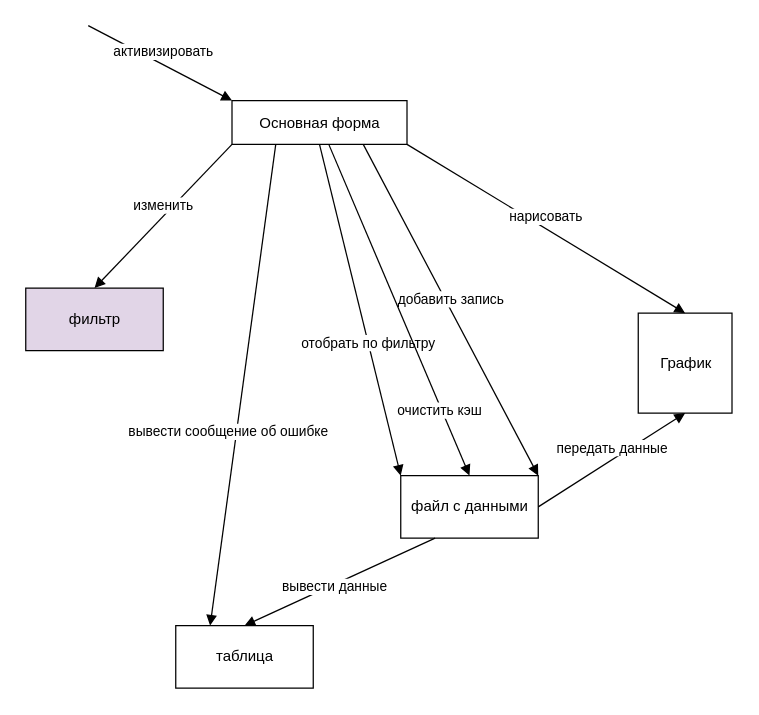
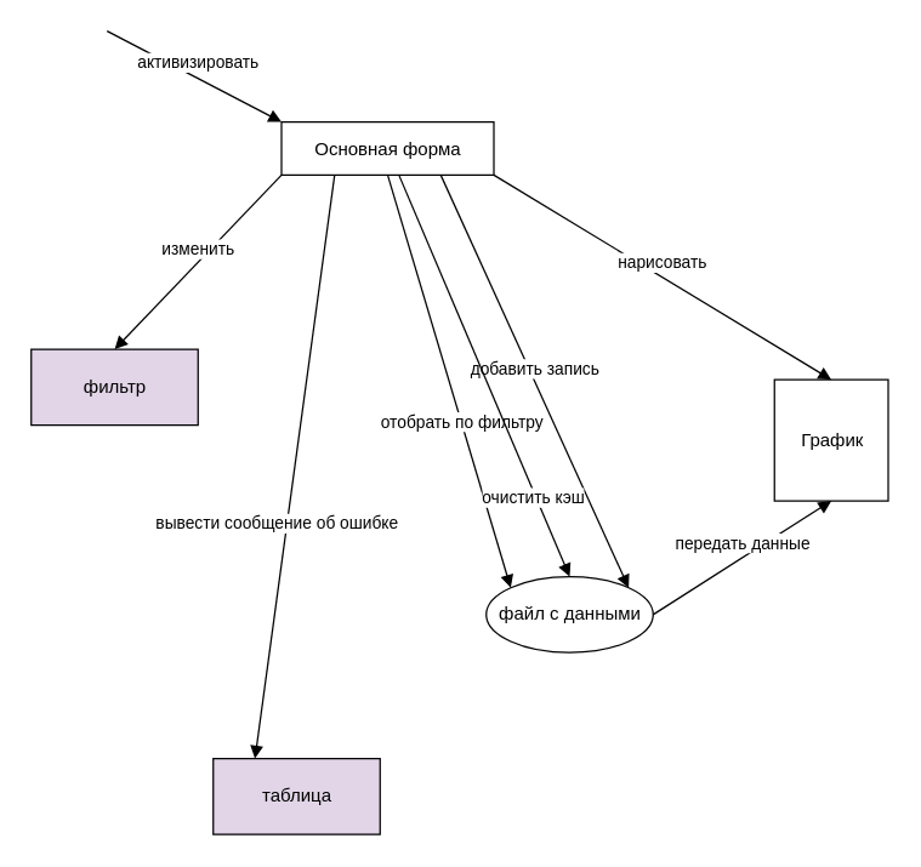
  <mxCell id="0" />
  <mxCell id="1" parent="0" />
  <mxCell id="2" value="Основная форма" style="html=1;" vertex="1" parent="1"><mxGeometry x="185" y="80" width="140" height="35" as="geometry" /></mxCell>
  <mxCell id="3" value="График" style="html=1;" vertex="1" parent="1"><mxGeometry x="510" y="250" width="75" height="80" as="geometry" /></mxCell>
  <mxCell id="4" value="фильтр" style="html=1;fillColor=#e1d5e7;" vertex="1" parent="1"><mxGeometry x="20" y="230" width="110" height="50" as="geometry" /></mxCell>
- <mxCell id="5" value="файл с данными" style="html=1;" vertex="1" parent="1"><mxGeometry x="320" y="380" width="110" height="50" as="geometry" /></mxCell>
+ <mxCell id="5" value="файл с данными" style="ellipse;html=1;" vertex="1" parent="1"><mxGeometry x="320" y="380" width="110" height="50" as="geometry" /></mxCell>
  <mxCell id="6" value="активизировать" style="html=1;verticalAlign=bottom;endArrow=block;entryX=0;entryY=0;entryDx=0;entryDy=0;" edge="1" parent="1" target="2"><mxGeometry x="0.034" y="1" width="80" relative="1" as="geometry"><mxPoint x="70" y="20" as="sourcePoint" /><mxPoint x="90" y="470" as="targetPoint" /><mxPoint as="offset" /></mxGeometry></mxCell>
  <mxCell id="7" value="изменить" style="html=1;verticalAlign=bottom;endArrow=block;exitX=0;exitY=1;exitDx=0;exitDy=0;entryX=0.5;entryY=0;entryDx=0;entryDy=0;" edge="1" parent="1" source="2" target="4"><mxGeometry width="80" relative="1" as="geometry"><mxPoint x="20" y="470" as="sourcePoint" /><mxPoint x="100" y="470" as="targetPoint" /></mxGeometry></mxCell>
  <mxCell id="8" value="отобрать по фильтру" style="html=1;verticalAlign=bottom;endArrow=block;exitX=0.5;exitY=1;exitDx=0;exitDy=0;entryX=0;entryY=0;entryDx=0;entryDy=0;" edge="1" parent="1" source="2" target="5"><mxGeometry x="0.259" y="-2" width="80" relative="1" as="geometry"><mxPoint x="20" y="470" as="sourcePoint" /><mxPoint x="100" y="470" as="targetPoint" /><mxPoint as="offset" /></mxGeometry></mxCell>
- <mxCell id="9" value="таблица" style="html=1;" vertex="1" parent="1"><mxGeometry x="140" y="500" width="110" height="50" as="geometry" /></mxCell>
+ <mxCell id="9" value="таблица" style="html=1;fillColor=#e1d5e7;" vertex="1" parent="1"><mxGeometry x="140" y="500" width="110" height="50" as="geometry" /></mxCell>
  <mxCell id="10" value="добавить запись" style="html=1;verticalAlign=bottom;endArrow=block;exitX=0.75;exitY=1;exitDx=0;exitDy=0;entryX=1;entryY=0;entryDx=0;entryDy=0;" edge="1" parent="1" source="2" target="5"><mxGeometry width="80" relative="1" as="geometry"><mxPoint x="20" y="580" as="sourcePoint" /><mxPoint x="100" y="580" as="targetPoint" /></mxGeometry></mxCell>
- <mxCell id="11" value="вывести данные" style="html=1;verticalAlign=bottom;endArrow=block;exitX=0.25;exitY=1;exitDx=0;exitDy=0;entryX=0.5;entryY=0;entryDx=0;entryDy=0;" edge="1" parent="1" source="5" target="9"><mxGeometry x="0.111" y="10" width="80" relative="1" as="geometry"><mxPoint x="20" y="580" as="sourcePoint" /><mxPoint x="100" y="580" as="targetPoint" /><mxPoint as="offset" /></mxGeometry></mxCell>
  <mxCell id="12" value="нарисовать" style="html=1;verticalAlign=bottom;endArrow=block;exitX=1;exitY=1;exitDx=0;exitDy=0;entryX=0.5;entryY=0;entryDx=0;entryDy=0;" edge="1" parent="1" source="2" target="3"><mxGeometry width="80" relative="1" as="geometry"><mxPoint x="20" y="610" as="sourcePoint" /><mxPoint x="100" y="610" as="targetPoint" /></mxGeometry></mxCell>
  <mxCell id="13" value="передать данные" style="html=1;verticalAlign=bottom;endArrow=block;entryX=0.5;entryY=1;entryDx=0;entryDy=0;exitX=1;exitY=0.5;exitDx=0;exitDy=0;" edge="1" parent="1" source="5" target="3"><mxGeometry width="80" relative="1" as="geometry"><mxPoint x="20" y="610" as="sourcePoint" /><mxPoint x="100" y="610" as="targetPoint" /></mxGeometry></mxCell>
  <mxCell id="14" value="вывести сообщение об ошибке" style="html=1;verticalAlign=bottom;endArrow=block;exitX=0.25;exitY=1;exitDx=0;exitDy=0;entryX=0.25;entryY=0;entryDx=0;entryDy=0;" edge="1" parent="1" source="2" target="9"><mxGeometry x="0.246" y="-4" width="80" relative="1" as="geometry"><mxPoint x="20" y="570" as="sourcePoint" /><mxPoint x="100" y="570" as="targetPoint" /><mxPoint x="-1" as="offset" /></mxGeometry></mxCell>
  <mxCell id="15" value="очистить кэш" style="html=1;verticalAlign=bottom;endArrow=block;entryX=0.5;entryY=0;entryDx=0;entryDy=0;" edge="1" parent="1" source="2" target="5"><mxGeometry x="0.663" y="-5" width="80" relative="1" as="geometry"><mxPoint x="20" y="570" as="sourcePoint" /><mxPoint x="100" y="570" as="targetPoint" /><mxPoint as="offset" /></mxGeometry></mxCell>
